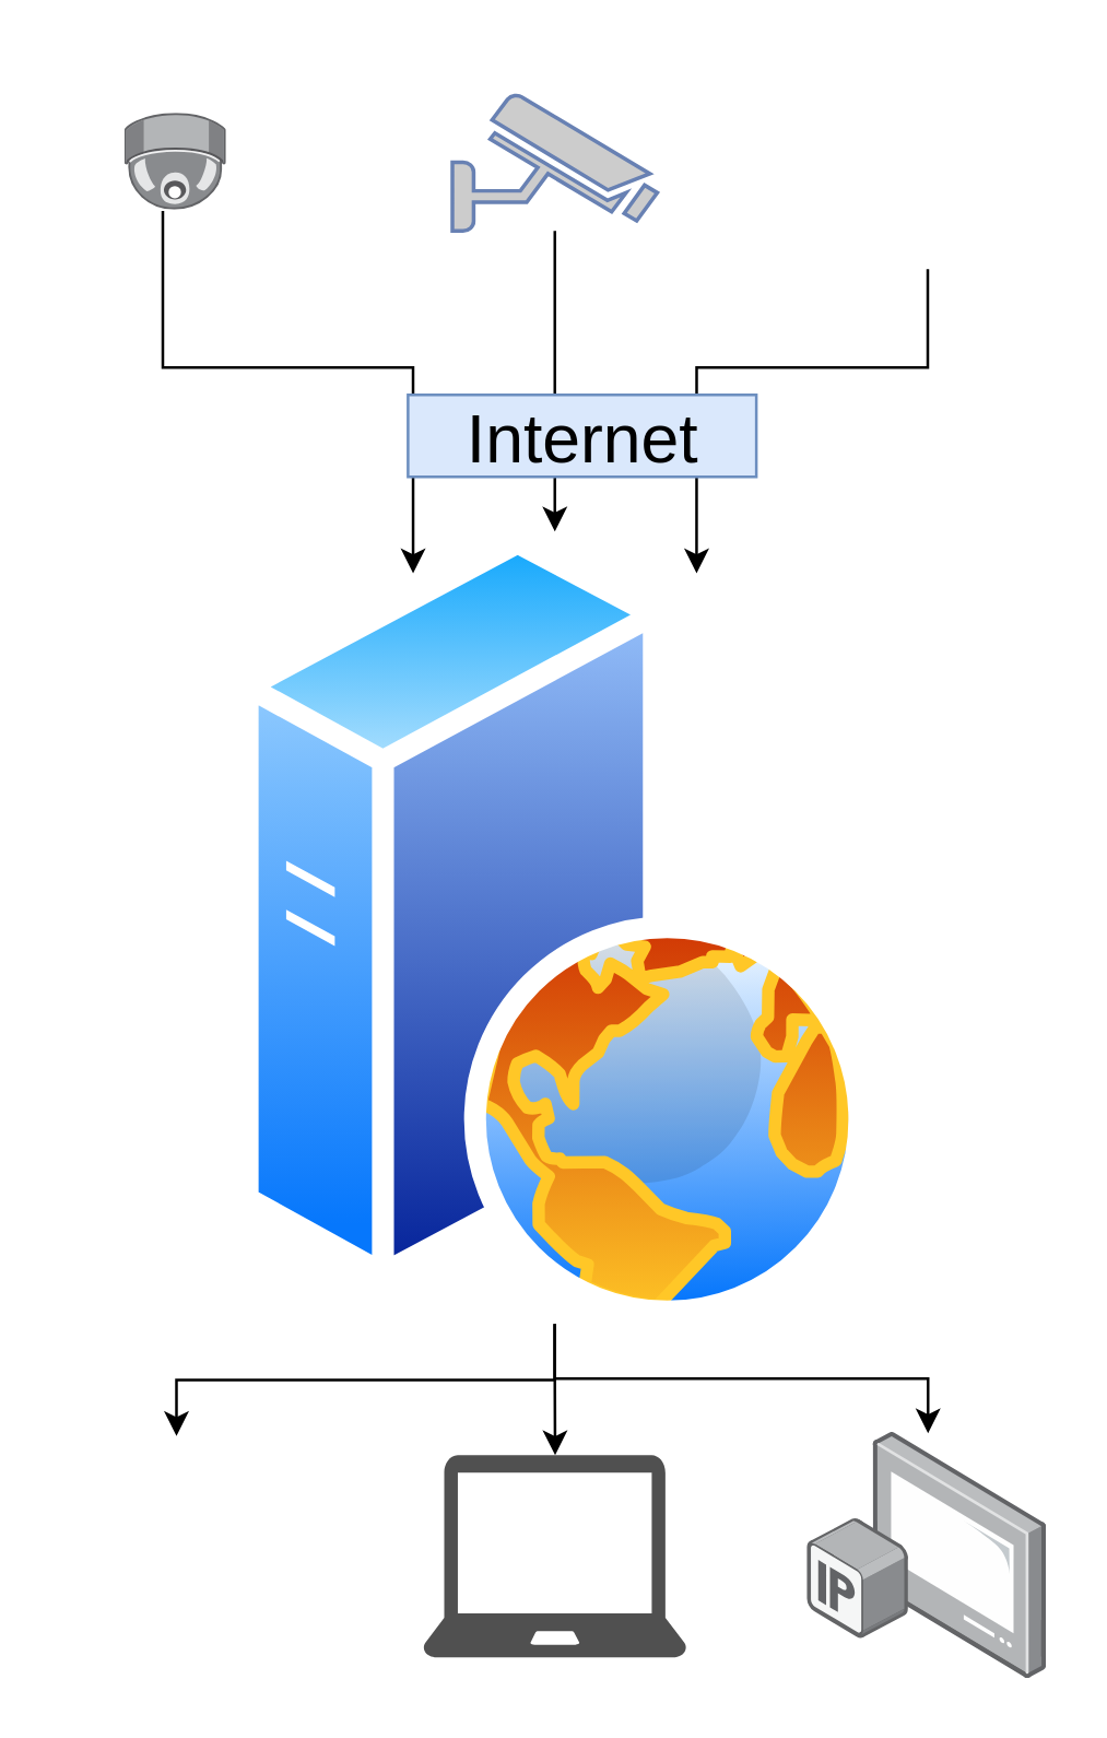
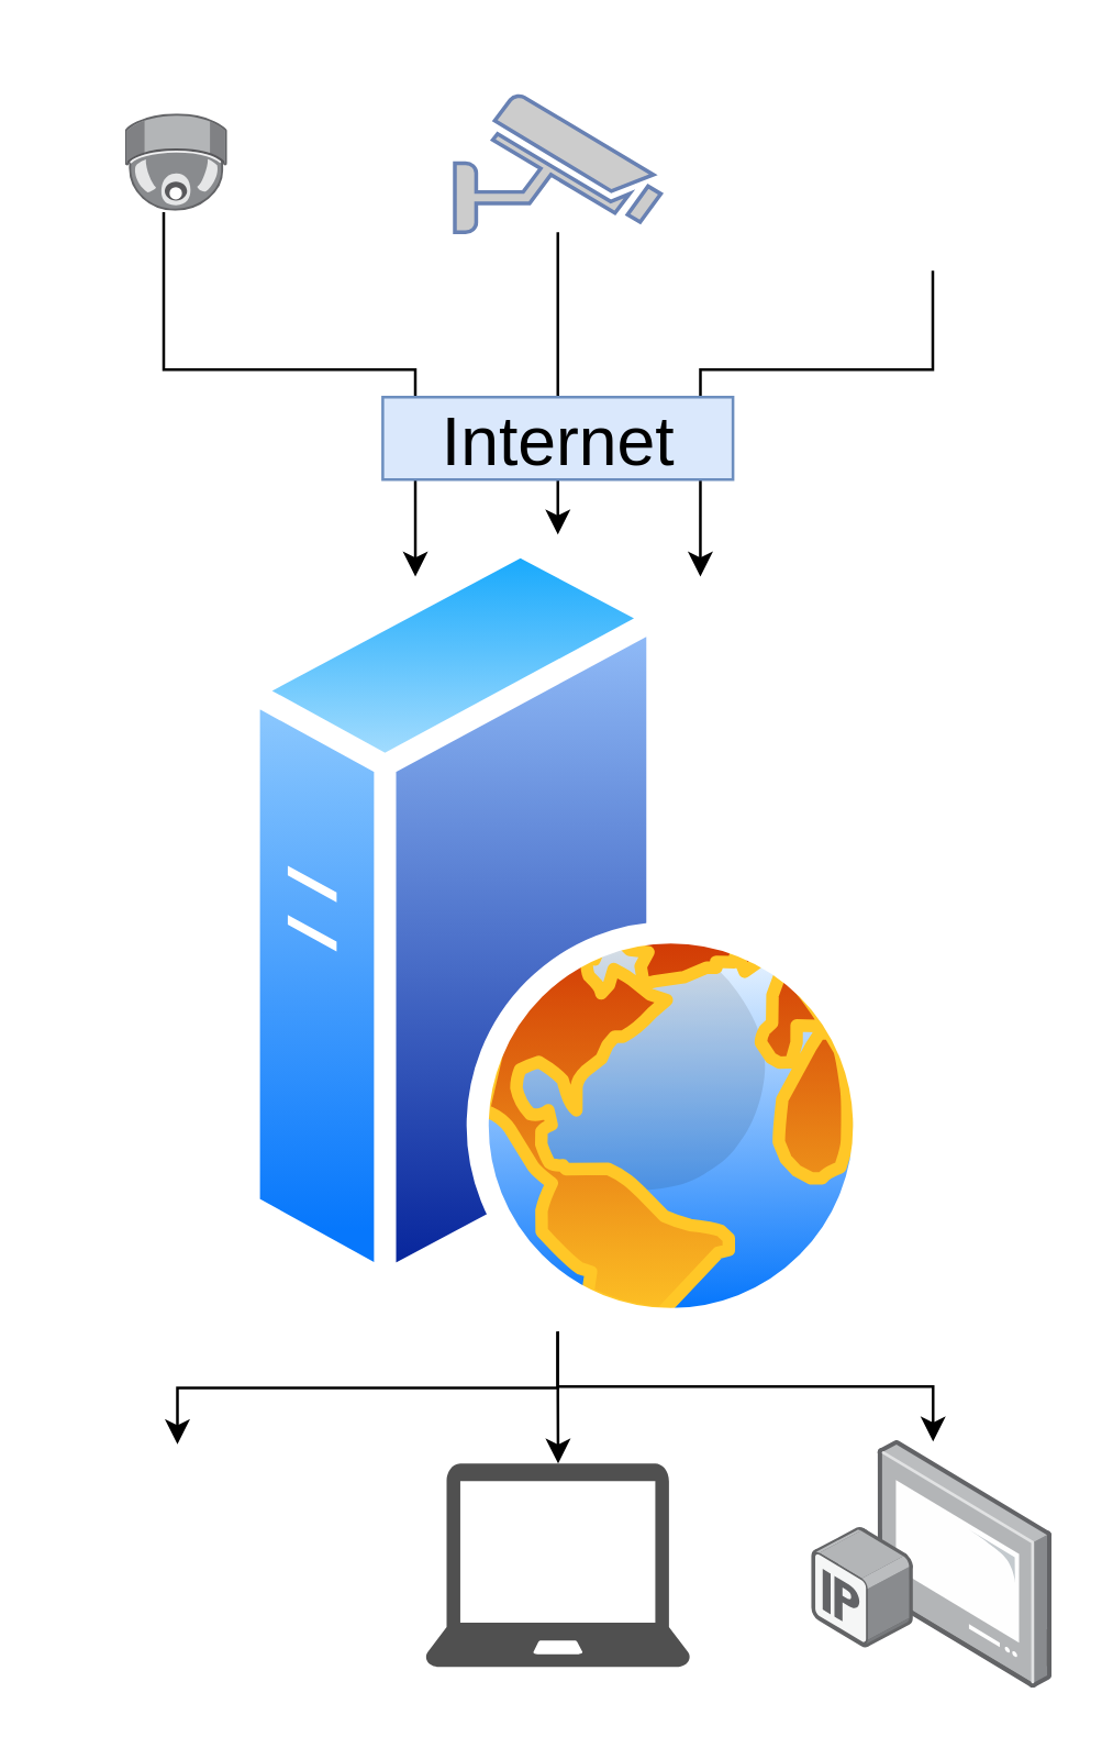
  <mxCell id="0" />
  <mxCell id="1" parent="0" />
  <mxCell id="2" style="edgeStyle=orthogonalEdgeStyle;rounded=0;orthogonalLoop=1;jettySize=auto;html=1;fontSize=25;" edge="1" parent="1" source="5" target="15"><mxGeometry relative="1" as="geometry" /></mxCell>
  <mxCell id="3" style="edgeStyle=orthogonalEdgeStyle;rounded=0;orthogonalLoop=1;jettySize=auto;html=1;fontSize=25;" edge="1" parent="1" source="5" target="13"><mxGeometry relative="1" as="geometry" /></mxCell>
  <mxCell id="4" style="edgeStyle=orthogonalEdgeStyle;rounded=0;orthogonalLoop=1;jettySize=auto;html=1;fontSize=25;" edge="1" parent="1" source="5" target="14"><mxGeometry relative="1" as="geometry" /></mxCell>
  <mxCell id="5" value="" style="aspect=fixed;perimeter=ellipsePerimeter;html=1;align=center;shadow=0;dashed=0;spacingTop=3;image;image=img/lib/active_directory/web_server.svg;" vertex="1" parent="1"><mxGeometry x="86.5" y="194" width="232" height="290" as="geometry" /></mxCell>
  <mxCell id="6" style="edgeStyle=orthogonalEdgeStyle;rounded=0;orthogonalLoop=1;jettySize=auto;html=1;entryX=0.25;entryY=0;entryDx=0;entryDy=0;" edge="1" parent="1" source="7" target="5"><mxGeometry relative="1" as="geometry"><Array as="points"><mxPoint x="59" y="134" /><mxPoint x="151" y="134" /></Array></mxGeometry></mxCell>
  <mxCell id="7" value="" style="points=[];aspect=fixed;html=1;align=center;shadow=0;dashed=0;image;image=img/lib/allied_telesis/security/Surveillance_Camera_Ceiling.svg;" vertex="1" parent="1"><mxGeometry x="45.4" y="41.3" width="37.2" height="35.4" as="geometry" /></mxCell>
  <mxCell id="8" value="" style="edgeStyle=orthogonalEdgeStyle;rounded=0;orthogonalLoop=1;jettySize=auto;html=1;" edge="1" parent="1" source="9" target="5"><mxGeometry relative="1" as="geometry" /></mxCell>
  <mxCell id="9" value="" style="fontColor=#0066CC;verticalAlign=top;verticalLabelPosition=bottom;labelPosition=center;align=center;html=1;outlineConnect=0;fillColor=#CCCCCC;strokeColor=#6881B3;gradientColor=none;gradientDirection=north;strokeWidth=2;shape=mxgraph.networks.security_camera;" vertex="1" parent="1"><mxGeometry x="165" y="34" width="75" height="50" as="geometry" /></mxCell>
  <mxCell id="10" style="edgeStyle=orthogonalEdgeStyle;rounded=0;orthogonalLoop=1;jettySize=auto;html=1;entryX=0.75;entryY=0;entryDx=0;entryDy=0;exitX=0.5;exitY=1;exitDx=0;exitDy=0;" edge="1" parent="1" source="11" target="5"><mxGeometry relative="1" as="geometry"><Array as="points"><mxPoint x="339" y="134" /><mxPoint x="254" y="134" /></Array></mxGeometry></mxCell>
  <mxCell id="11" value="" style="shape=image;html=1;verticalAlign=top;verticalLabelPosition=bottom;labelBackgroundColor=#ffffff;imageAspect=0;aspect=fixed;image=https://cdn1.iconfinder.com/data/icons/corona-outbreak-outline/64/Coronavirus-covid19-thermal-detector-body-temperature-scan-128.png" vertex="1" parent="1"><mxGeometry x="300" y="20" width="78" height="78" as="geometry" /></mxCell>
- <mxCell id="12" value="Internet" style="text;html=1;strokeColor=#6c8ebf;fillColor=#dae8fc;align=center;verticalAlign=middle;whiteSpace=wrap;rounded=0;fontSize=25;" vertex="1" parent="1"><mxGeometry x="148.75" y="144" width="127.5" height="30" as="geometry" /></mxCell>
+ <mxCell id="12" value="Internet" style="text;html=1;strokeColor=#6c8ebf;fillColor=#dae8fc;align=center;verticalAlign=middle;whiteSpace=wrap;rounded=0;fontSize=25;" vertex="1" parent="1"><mxGeometry x="138.75" y="144" width="127.5" height="30" as="geometry" /></mxCell>
  <mxCell id="13" value="" style="pointerEvents=1;shadow=0;dashed=0;html=1;strokeColor=none;fillColor=#505050;labelPosition=center;verticalLabelPosition=bottom;verticalAlign=top;outlineConnect=0;align=center;shape=mxgraph.office.devices.laptop;fontSize=25;" vertex="1" parent="1"><mxGeometry x="154.25" y="532" width="96.5" height="74" as="geometry" /></mxCell>
  <mxCell id="14" value="" style="points=[];aspect=fixed;html=1;align=center;shadow=0;dashed=0;image;image=img/lib/allied_telesis/computer_and_terminals/IP_TV.svg;fontSize=25;" vertex="1" parent="1"><mxGeometry x="295.07" y="524" width="87.86" height="90" as="geometry" /></mxCell>
  <mxCell id="15" value="" style="shape=image;html=1;verticalAlign=top;verticalLabelPosition=bottom;labelBackgroundColor=#ffffff;imageAspect=0;aspect=fixed;image=https://cdn0.iconfinder.com/data/icons/education-340/100/Tilda_Icons_1ed_phone-128.png;fontSize=25;" vertex="1" parent="1"><mxGeometry x="20" y="525" width="88" height="88" as="geometry" /></mxCell>
